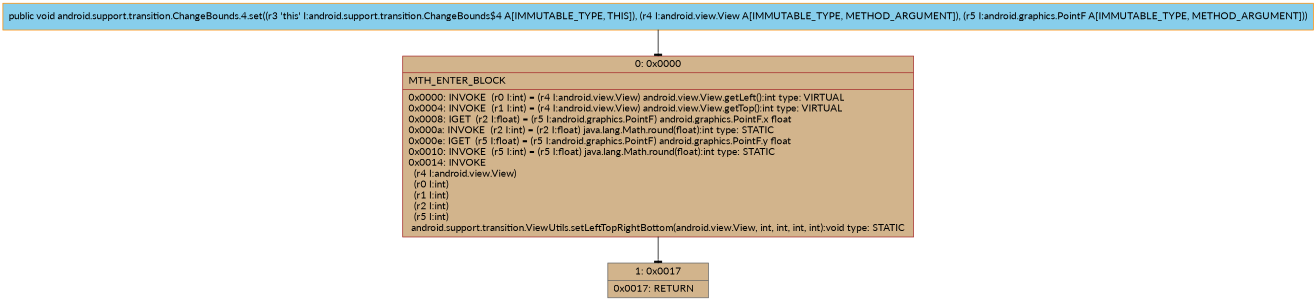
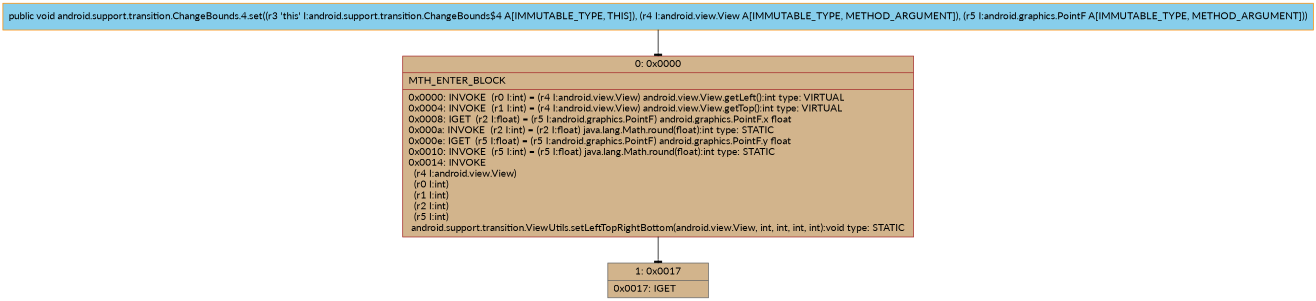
  digraph {
    fontname=Lato
    node [shape=record style=filled fillcolor=tan fontname=Lato]
    edge [arrowhead=tee fontname=Lato]
    n1 [label="{0\:\ 0x0000|MTH_ENTER_BLOCK\l|0x0000: INVOKE  (r0 I:int) = (r4 I:android.view.View) android.view.View.getLeft():int type: VIRTUAL \l0x0004: INVOKE  (r1 I:int) = (r4 I:android.view.View) android.view.View.getTop():int type: VIRTUAL \l0x0008: IGET  (r2 I:float) = (r5 I:android.graphics.PointF) android.graphics.PointF.x float \l0x000a: INVOKE  (r2 I:int) = (r2 I:float) java.lang.Math.round(float):int type: STATIC \l0x000e: IGET  (r5 I:float) = (r5 I:android.graphics.PointF) android.graphics.PointF.y float \l0x0010: INVOKE  (r5 I:int) = (r5 I:float) java.lang.Math.round(float):int type: STATIC \l0x0014: INVOKE  \l  (r4 I:android.view.View)\l  (r0 I:int)\l  (r1 I:int)\l  (r2 I:int)\l  (r5 I:int)\l android.support.transition.ViewUtils.setLeftTopRightBottom(android.view.View, int, int, int, int):void type: STATIC \l}" color=brown]
-   n2 [label="{1\:\ 0x0017|0x0017: RETURN   \l}" color=gray40]
+   n2 [label="{1\:\ 0x0017|0x0017: IGET   \l}" color=gray40]
    n3 [label="{public void android.support.transition.ChangeBounds.4.set((r3 'this' I:android.support.transition.ChangeBounds$4 A[IMMUTABLE_TYPE, THIS]), (r4 I:android.view.View A[IMMUTABLE_TYPE, METHOD_ARGUMENT]), (r5 I:android.graphics.PointF A[IMMUTABLE_TYPE, METHOD_ARGUMENT])) }" fillcolor=skyblue color=darkorange]
    n1 -> n2
    n3 -> n1
  }
